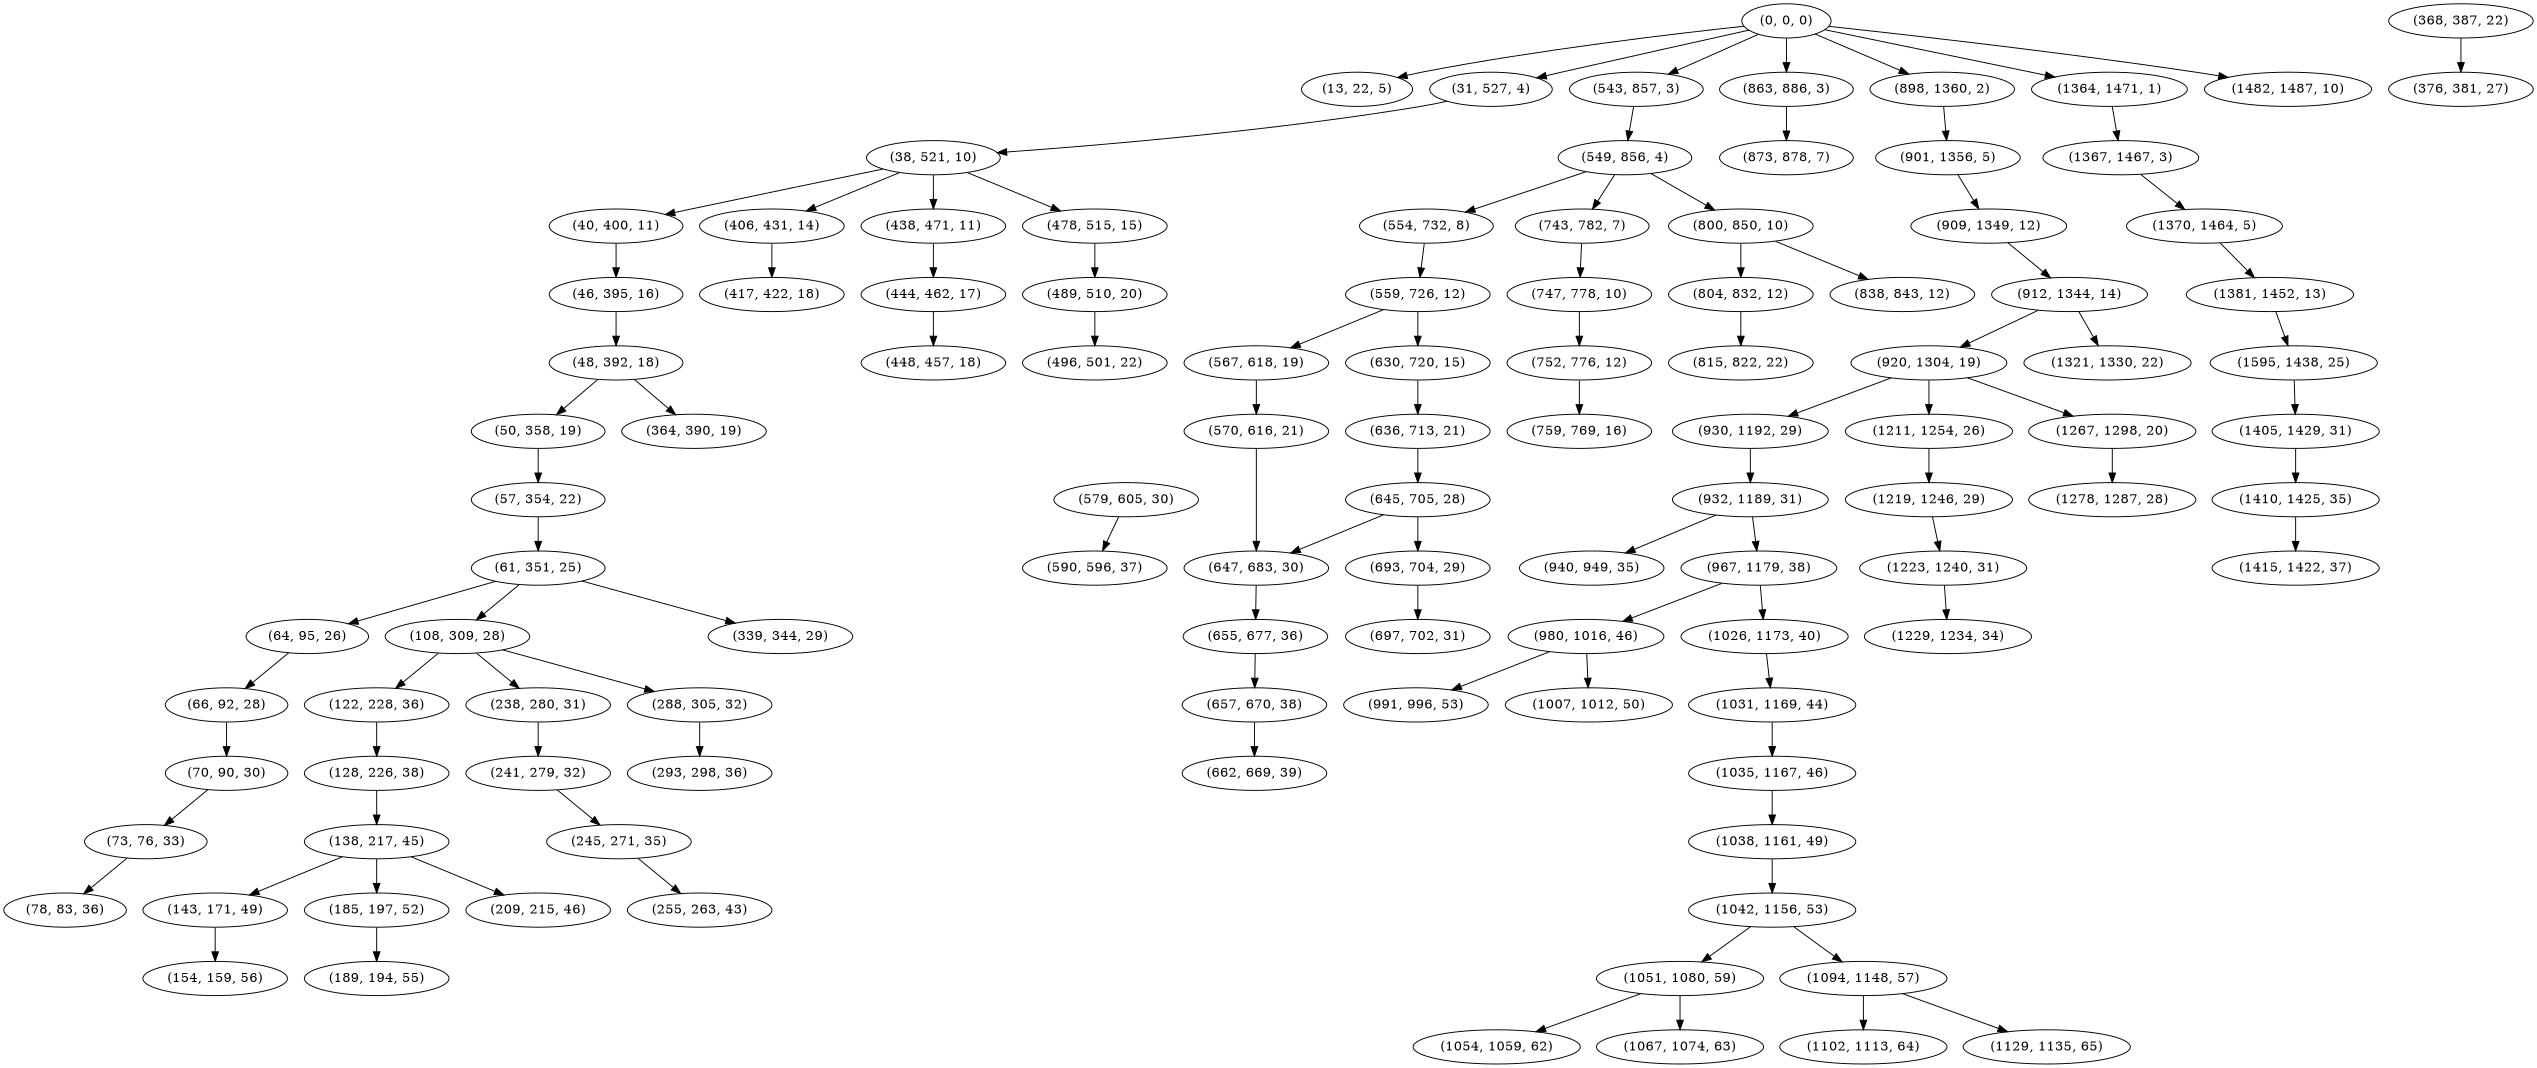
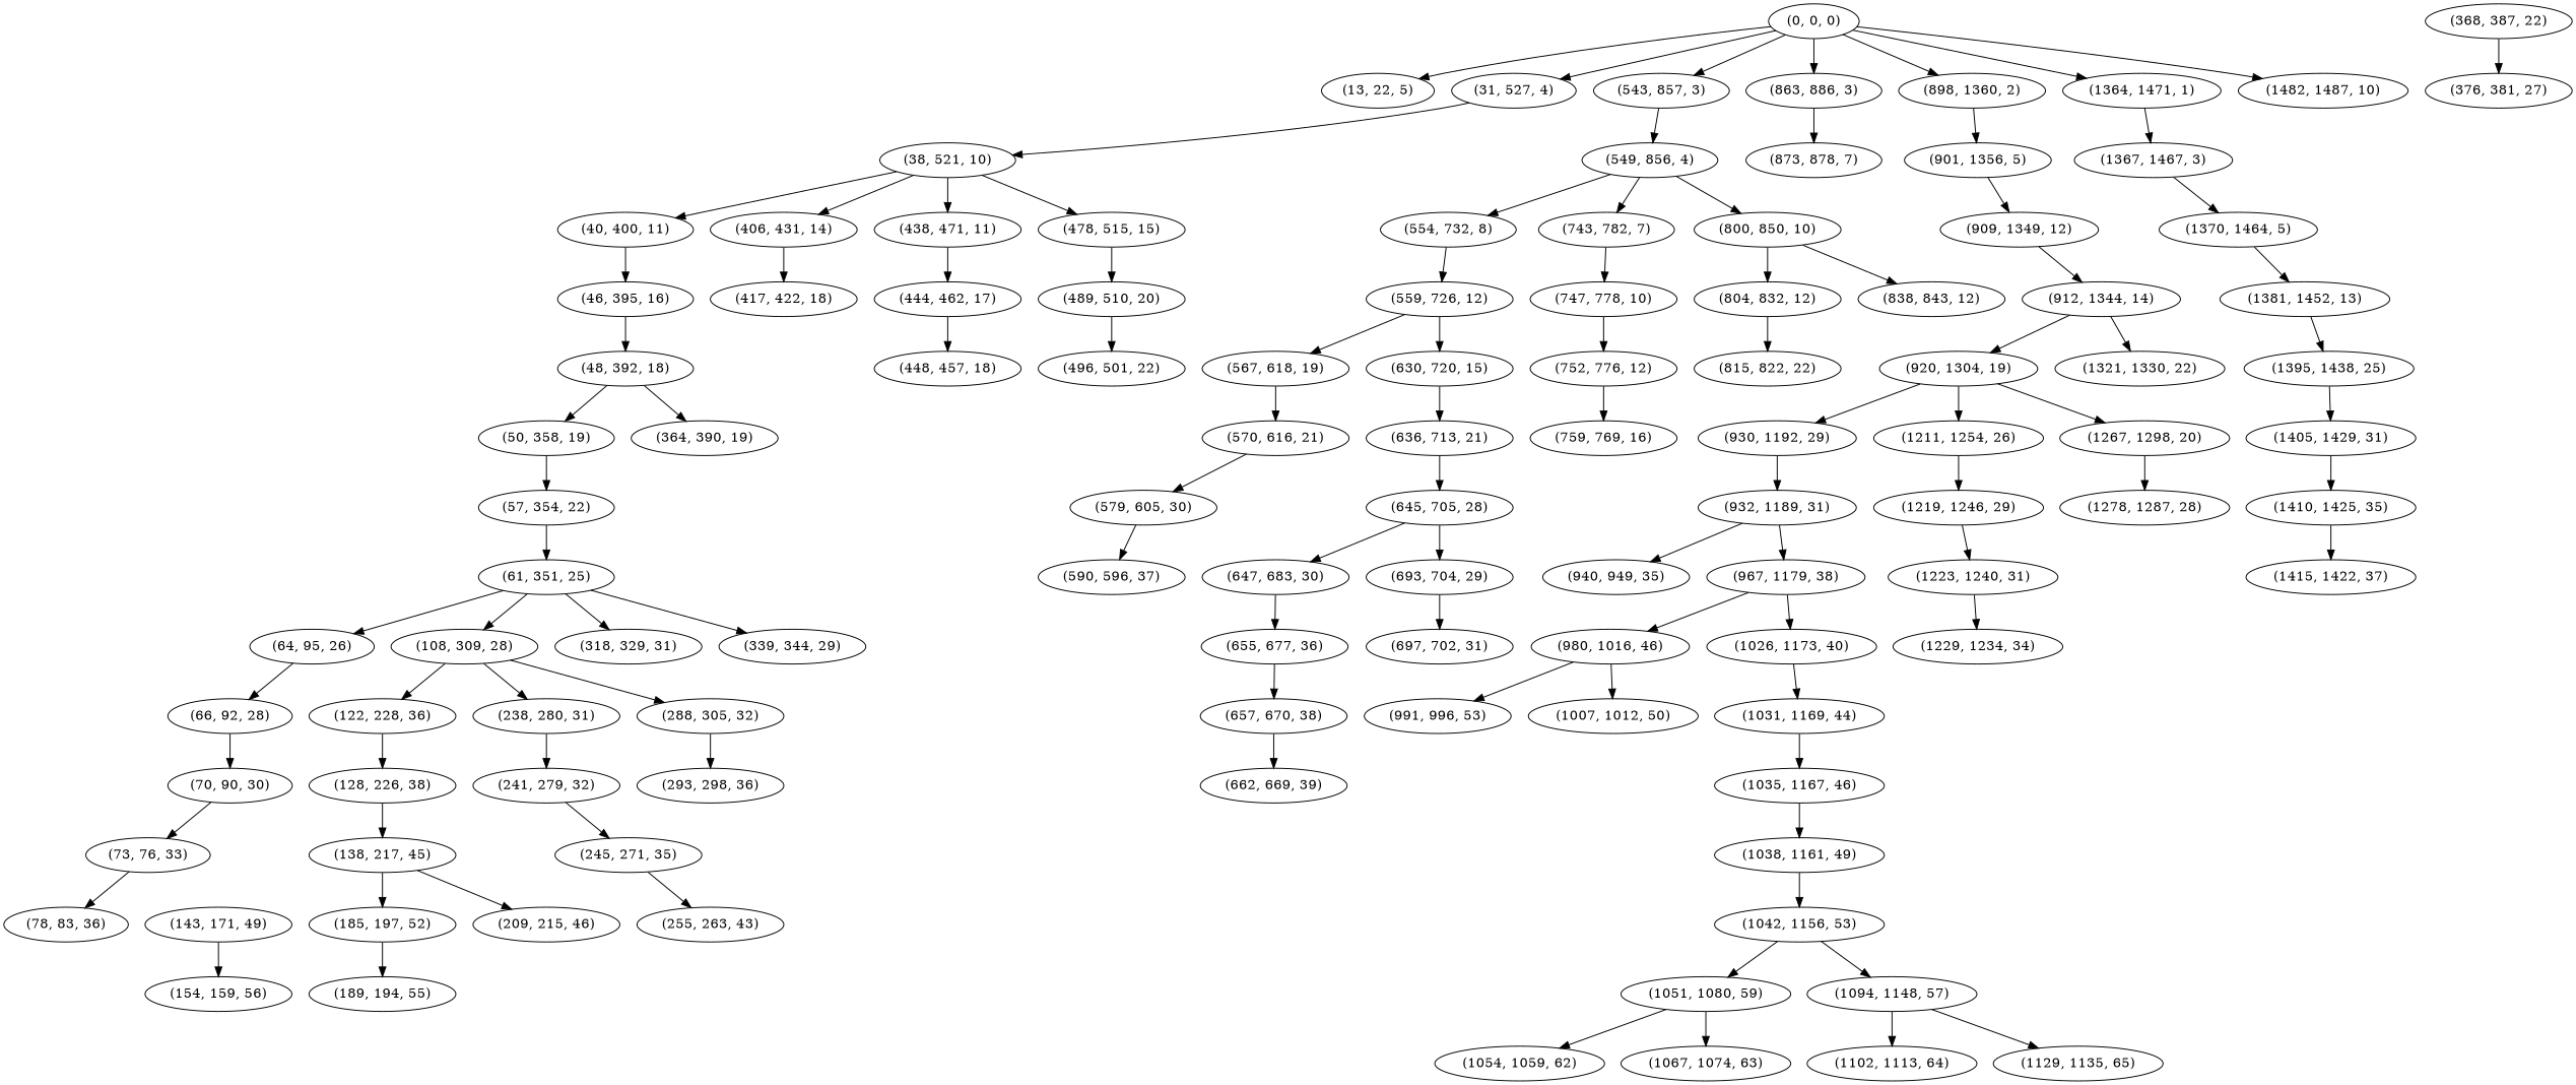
  digraph {
    "(0, 0, 0)"
    "(13, 22, 5)"
    "(31, 527, 4)"
    "(543, 857, 3)"
    "(863, 886, 3)"
    "(898, 1360, 2)"
    "(1364, 1471, 1)"
    "(1482, 1487, 10)"
    "(38, 521, 10)"
    "(549, 856, 4)"
    "(873, 878, 7)"
    "(901, 1356, 5)"
    "(1367, 1467, 3)"
    "(40, 400, 11)"
    "(406, 431, 14)"
    "(438, 471, 11)"
    "(478, 515, 15)"
    "(46, 395, 16)"
    "(417, 422, 18)"
    "(444, 462, 17)"
    "(489, 510, 20)"
    "(48, 392, 18)"
    "(50, 358, 19)"
    "(364, 390, 19)"
    "(57, 354, 22)"
    "(61, 351, 25)"
    "(64, 95, 26)"
    "(108, 309, 28)"
+   "(318, 329, 31)"
    "(339, 344, 29)"
    "(66, 92, 28)"
    "(122, 228, 36)"
    "(238, 280, 31)"
    "(288, 305, 32)"
    "(70, 90, 30)"
    n36 [label="(73, 76, 33)"]
    "(78, 83, 36)"
    "(128, 226, 38)"
    "(241, 279, 32)"
    "(293, 298, 36)"
    "(138, 217, 45)"
    "(143, 171, 49)"
    "(185, 197, 52)"
    "(209, 215, 46)"
    "(154, 159, 56)"
    "(189, 194, 55)"
    "(245, 271, 35)"
    "(255, 263, 43)"
    "(368, 387, 22)"
    "(376, 381, 27)"
    "(448, 457, 18)"
    "(496, 501, 22)"
    "(554, 732, 8)"
    "(743, 782, 7)"
    "(800, 850, 10)"
    "(559, 726, 12)"
    "(747, 778, 10)"
    "(804, 832, 12)"
    "(838, 843, 12)"
    "(567, 618, 19)"
    "(630, 720, 15)"
    "(570, 616, 21)"
    "(636, 713, 21)"
    "(579, 605, 30)"
    "(590, 596, 37)"
    "(645, 705, 28)"
    "(647, 683, 30)"
    "(693, 704, 29)"
    "(655, 677, 36)"
    "(697, 702, 31)"
    "(657, 670, 38)"
    "(662, 669, 39)"
    "(752, 776, 12)"
    "(759, 769, 16)"
    "(815, 822, 22)"
    "(909, 1349, 12)"
    "(912, 1344, 14)"
    "(920, 1304, 19)"
    "(1321, 1330, 22)"
    "(930, 1192, 29)"
    "(1211, 1254, 26)"
    "(1267, 1298, 20)"
    "(932, 1189, 31)"
    "(1219, 1246, 29)"
    "(1278, 1287, 28)"
    "(940, 949, 35)"
    "(967, 1179, 38)"
    "(980, 1016, 46)"
    "(1026, 1173, 40)"
    "(991, 996, 53)"
    "(1007, 1012, 50)"
    "(1031, 1169, 44)"
    "(1035, 1167, 46)"
    "(1038, 1161, 49)"
    "(1042, 1156, 53)"
    "(1051, 1080, 59)"
    "(1094, 1148, 57)"
    "(1054, 1059, 62)"
    "(1067, 1074, 63)"
    "(1102, 1113, 64)"
    "(1129, 1135, 65)"
    "(1223, 1240, 31)"
    "(1229, 1234, 34)"
    "(1370, 1464, 5)"
    "(1381, 1452, 13)"
-   "(1395, 1438, 25)" [label="(1595, 1438, 25)"]
+   "(1395, 1438, 25)"
    "(1405, 1429, 31)"
    "(1410, 1425, 35)"
    "(1415, 1422, 37)"
    "(0, 0, 0)" -> "(13, 22, 5)"
    "(0, 0, 0)" -> "(31, 527, 4)"
    "(0, 0, 0)" -> "(543, 857, 3)"
    "(0, 0, 0)" -> "(863, 886, 3)"
    "(0, 0, 0)" -> "(898, 1360, 2)"
    "(0, 0, 0)" -> "(1364, 1471, 1)"
    "(0, 0, 0)" -> "(1482, 1487, 10)"
    "(31, 527, 4)" -> "(38, 521, 10)"
    "(543, 857, 3)" -> "(549, 856, 4)"
    "(863, 886, 3)" -> "(873, 878, 7)"
    "(898, 1360, 2)" -> "(901, 1356, 5)"
    "(1364, 1471, 1)" -> "(1367, 1467, 3)"
    "(38, 521, 10)" -> "(40, 400, 11)"
    "(38, 521, 10)" -> "(406, 431, 14)"
    "(38, 521, 10)" -> "(438, 471, 11)"
    "(38, 521, 10)" -> "(478, 515, 15)"
    "(549, 856, 4)" -> "(554, 732, 8)"
    "(549, 856, 4)" -> "(743, 782, 7)"
    "(549, 856, 4)" -> "(800, 850, 10)"
    "(901, 1356, 5)" -> "(909, 1349, 12)"
    "(1367, 1467, 3)" -> "(1370, 1464, 5)"
    "(40, 400, 11)" -> "(46, 395, 16)"
    "(406, 431, 14)" -> "(417, 422, 18)"
    "(438, 471, 11)" -> "(444, 462, 17)"
    "(478, 515, 15)" -> "(489, 510, 20)"
    "(46, 395, 16)" -> "(48, 392, 18)"
    "(444, 462, 17)" -> "(448, 457, 18)"
    "(489, 510, 20)" -> "(496, 501, 22)"
    "(48, 392, 18)" -> "(50, 358, 19)"
    "(48, 392, 18)" -> "(364, 390, 19)"
    "(50, 358, 19)" -> "(57, 354, 22)"
    "(57, 354, 22)" -> "(61, 351, 25)"
    "(61, 351, 25)" -> "(64, 95, 26)"
    "(61, 351, 25)" -> "(108, 309, 28)"
+   "(61, 351, 25)" -> "(318, 329, 31)"
    "(61, 351, 25)" -> "(339, 344, 29)"
    "(64, 95, 26)" -> "(66, 92, 28)"
    "(108, 309, 28)" -> "(122, 228, 36)"
    "(108, 309, 28)" -> "(238, 280, 31)"
    "(108, 309, 28)" -> "(288, 305, 32)"
    "(66, 92, 28)" -> "(70, 90, 30)"
    "(122, 228, 36)" -> "(128, 226, 38)"
    "(238, 280, 31)" -> "(241, 279, 32)"
    "(288, 305, 32)" -> "(293, 298, 36)"
    "(70, 90, 30)" -> n36
    n36 -> "(78, 83, 36)"
    "(128, 226, 38)" -> "(138, 217, 45)"
    "(241, 279, 32)" -> "(245, 271, 35)"
-   "(138, 217, 45)" -> "(143, 171, 49)"
    "(138, 217, 45)" -> "(185, 197, 52)"
    "(138, 217, 45)" -> "(209, 215, 46)"
    "(143, 171, 49)" -> "(154, 159, 56)"
    "(185, 197, 52)" -> "(189, 194, 55)"
    "(245, 271, 35)" -> "(255, 263, 43)"
    "(368, 387, 22)" -> "(376, 381, 27)"
    "(554, 732, 8)" -> "(559, 726, 12)"
    "(743, 782, 7)" -> "(747, 778, 10)"
    "(800, 850, 10)" -> "(804, 832, 12)"
    "(800, 850, 10)" -> "(838, 843, 12)"
    "(559, 726, 12)" -> "(567, 618, 19)"
    "(559, 726, 12)" -> "(630, 720, 15)"
    "(747, 778, 10)" -> "(752, 776, 12)"
    "(804, 832, 12)" -> "(815, 822, 22)"
    "(567, 618, 19)" -> "(570, 616, 21)"
    "(630, 720, 15)" -> "(636, 713, 21)"
-   "(570, 616, 21)" -> "(647, 683, 30)"
+   "(570, 616, 21)" -> "(579, 605, 30)"
    "(636, 713, 21)" -> "(645, 705, 28)"
    "(579, 605, 30)" -> "(590, 596, 37)"
    "(645, 705, 28)" -> "(647, 683, 30)"
    "(645, 705, 28)" -> "(693, 704, 29)"
    "(647, 683, 30)" -> "(655, 677, 36)"
    "(693, 704, 29)" -> "(697, 702, 31)"
    "(655, 677, 36)" -> "(657, 670, 38)"
    "(657, 670, 38)" -> "(662, 669, 39)"
    "(752, 776, 12)" -> "(759, 769, 16)"
    "(909, 1349, 12)" -> "(912, 1344, 14)"
    "(912, 1344, 14)" -> "(920, 1304, 19)"
    "(912, 1344, 14)" -> "(1321, 1330, 22)"
    "(920, 1304, 19)" -> "(930, 1192, 29)"
    "(920, 1304, 19)" -> "(1211, 1254, 26)"
    "(920, 1304, 19)" -> "(1267, 1298, 20)"
    "(930, 1192, 29)" -> "(932, 1189, 31)"
    "(1211, 1254, 26)" -> "(1219, 1246, 29)"
    "(1267, 1298, 20)" -> "(1278, 1287, 28)"
    "(932, 1189, 31)" -> "(940, 949, 35)"
    "(932, 1189, 31)" -> "(967, 1179, 38)"
    "(1219, 1246, 29)" -> "(1223, 1240, 31)"
    "(967, 1179, 38)" -> "(980, 1016, 46)"
    "(967, 1179, 38)" -> "(1026, 1173, 40)"
    "(980, 1016, 46)" -> "(991, 996, 53)"
    "(980, 1016, 46)" -> "(1007, 1012, 50)"
    "(1026, 1173, 40)" -> "(1031, 1169, 44)"
    "(1031, 1169, 44)" -> "(1035, 1167, 46)"
    "(1035, 1167, 46)" -> "(1038, 1161, 49)"
    "(1038, 1161, 49)" -> "(1042, 1156, 53)"
    "(1042, 1156, 53)" -> "(1051, 1080, 59)"
    "(1042, 1156, 53)" -> "(1094, 1148, 57)"
    "(1051, 1080, 59)" -> "(1054, 1059, 62)"
    "(1051, 1080, 59)" -> "(1067, 1074, 63)"
    "(1094, 1148, 57)" -> "(1102, 1113, 64)"
    "(1094, 1148, 57)" -> "(1129, 1135, 65)"
    "(1223, 1240, 31)" -> "(1229, 1234, 34)"
    "(1370, 1464, 5)" -> "(1381, 1452, 13)"
    "(1381, 1452, 13)" -> "(1395, 1438, 25)"
    "(1395, 1438, 25)" -> "(1405, 1429, 31)"
    "(1405, 1429, 31)" -> "(1410, 1425, 35)"
    "(1410, 1425, 35)" -> "(1415, 1422, 37)"
  }
